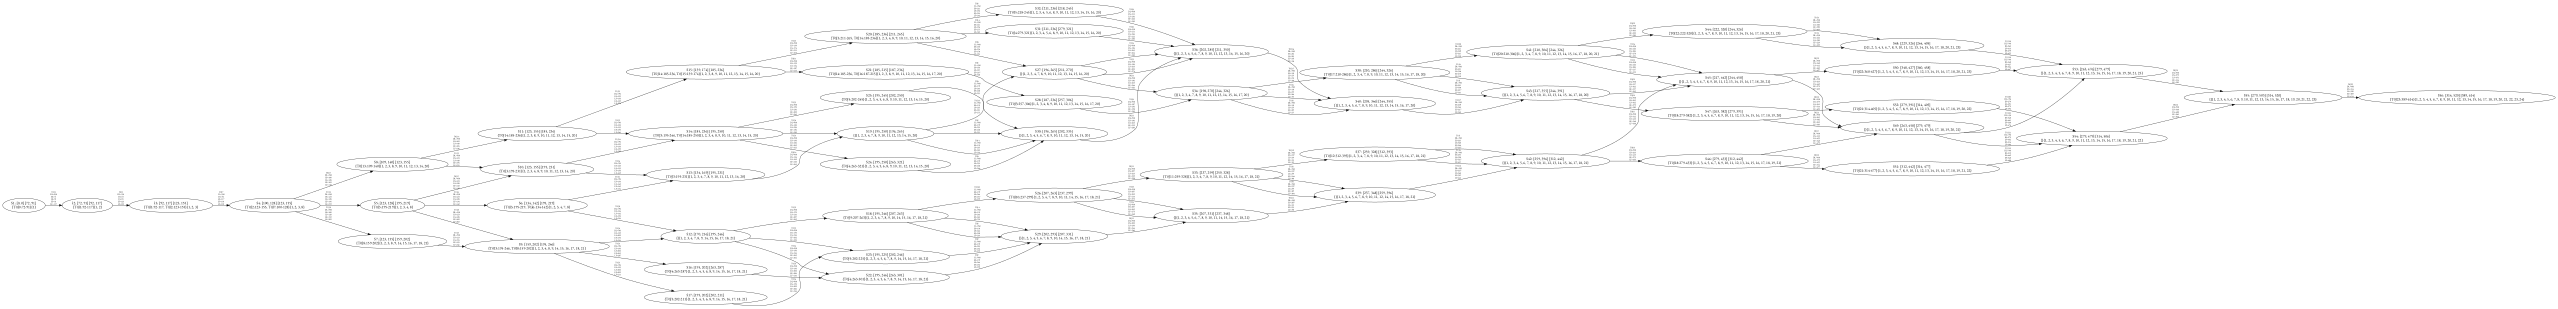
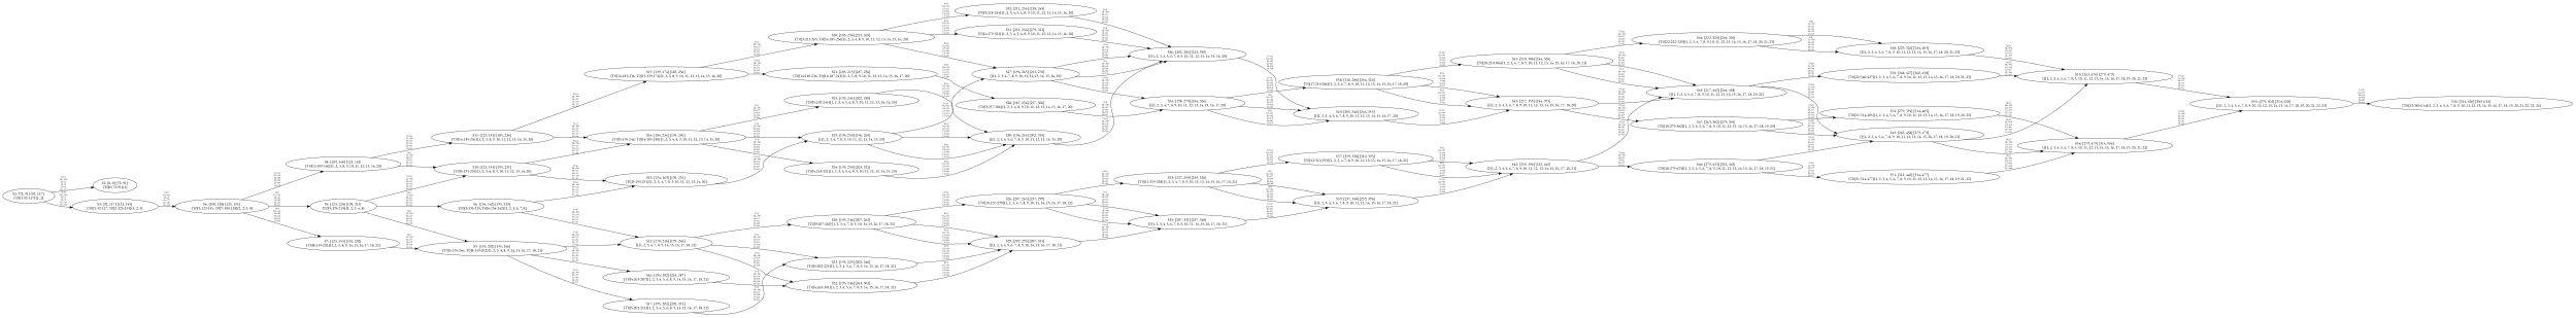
  digraph {
    fontname="EB Garamond"
    rankdir=LR
    node [fontname="EB Garamond"]
    edge [fontname="EB Garamond" fontsize=8]
    n1 [label="S1: [0, 0] [72, 91] \n{T0J0:72-91}{1}"]
    n2 [label="S2: [72, 91] [92, 117] \n{T0J1:92-117}{1, 2}"]
    n3 [label="S3: [92, 117] [123, 155] \n{T0J1:92-117, T0J2:123-155}{1, 2, 3}"]
    n4 [label="S4: [100, 128] [123, 155] \n{T0J2:123-155, T0J7:100-128}{1, 2, 3, 8}"]
    n5 [label="S5: [123, 128] [195, 219] \n{T0J3:195-219}{1, 2, 3, 4, 8}"]
    n6 [label="S7: [123, 155] [159, 202] \n{T0J8:159-202}{1, 2, 3, 8, 9, 14, 15, 16, 17, 18, 21}"]
    n7 [label="S8: [109, 140] [123, 155] \n{T0J13:109-140}{1, 2, 3, 8, 9, 10, 11, 12, 13, 14, 20}"]
    n8 [label="S6: [134, 142] [195, 219] \n{T0J3:195-219, T0J6:134-142}{1, 2, 3, 4, 7, 8}"]
    n9 [label="S9: [159, 202] [195, 246] \n{T0J3:195-246, T0J8:159-202}{1, 2, 3, 4, 8, 9, 14, 15, 16, 17, 18, 21}"]
    n10 [label="S10: [123, 155] [195, 231] \n{T0J3:195-231}{1, 2, 3, 4, 8, 9, 10, 11, 12, 13, 14, 20}"]
    n11 [label="S11: [123, 155] [185, 236] \n{T0J14:185-236}{1, 2, 3, 8, 9, 10, 11, 12, 13, 14, 15, 20}"]
    n12 [label="S12: [170, 216] [195, 246] \n{}{1, 2, 3, 4, 7, 8, 9, 14, 15, 16, 17, 18, 21}"]
    n13 [label="S13: [134, 169] [195, 231] \n{T0J3:195-231}{1, 2, 3, 4, 7, 8, 9, 10, 11, 12, 13, 14, 20}"]
    n14 [label="S16: [195, 202] [263, 287] \n{T0J4:263-287}{1, 2, 3, 4, 5, 6, 8, 9, 14, 15, 16, 17, 18, 21}"]
    n15 [label="S17: [195, 202] [202, 211] \n{T0J5:202-211}{1, 2, 3, 4, 5, 6, 8, 9, 14, 15, 16, 17, 18, 21}"]
    n16 [label="S14: [185, 236] [195, 250] \n{T0J3:195-246, T0J14:185-250}{1, 2, 3, 4, 8, 9, 10, 11, 12, 13, 14, 15, 20}"]
    n17 [label="S18: [195, 246] [207, 263] \n{T0J9:207-263}{1, 2, 3, 4, 7, 8, 9, 10, 14, 15, 16, 17, 18, 21}"]
    n18 [label="S22: [195, 246] [263, 301] \n{T0J4:263-301}{1, 2, 3, 4, 5, 6, 7, 8, 9, 14, 15, 16, 17, 18, 21}"]
    n19 [label="S23: [195, 225] [202, 246] \n{T0J5:202-225}{1, 2, 3, 4, 5, 6, 7, 8, 9, 14, 15, 16, 17, 18, 21}"]
    n20 [label="S19: [195, 250] [196, 265] \n{}{1, 2, 3, 4, 7, 8, 9, 10, 11, 12, 13, 14, 15, 20}"]
    n21 [label="S15: [139, 174] [185, 236] \n{T0J14:185-236, T0J15:139-174}{1, 2, 3, 8, 9, 10, 11, 12, 13, 14, 15, 16, 20}"]
    n22 [label="S24: [195, 250] [263, 321] \n{T0J4:263-321}{1, 2, 3, 4, 5, 6, 8, 9, 10, 11, 12, 13, 14, 15, 20}"]
    n23 [label="S25: [195, 245] [202, 250] \n{T0J5:202-245}{1, 2, 3, 4, 5, 6, 8, 9, 10, 11, 12, 13, 14, 15, 20}"]
    n24 [label="S20: [185, 236] [211, 265] \n{T0J3:211-265, T0J14:185-236}{1, 2, 3, 4, 8, 9, 10, 11, 12, 13, 14, 15, 16, 20}"]
    n25 [label="S21: [185, 215] [187, 236] \n{T0J14:185-236, T0J16:187-215}{1, 2, 3, 8, 9, 10, 11, 12, 13, 14, 15, 16, 17, 20}"]
    n26 [label="S26: [207, 263] [237, 299] \n{T0J10:237-299}{1, 2, 3, 4, 7, 8, 9, 10, 11, 14, 15, 16, 17, 18, 21}"]
    n27 [label="S29: [202, 293] [207, 331] \n{}{1, 2, 3, 4, 5, 6, 7, 8, 9, 10, 14, 15, 16, 17, 18, 21}"]
    n28 [label="S27: [196, 265] [211, 270] \n{}{1, 2, 3, 4, 7, 8, 9, 10, 11, 12, 13, 14, 15, 16, 20}"]
    n29 [label="S30: [196, 265] [202, 335] \n{}{1, 2, 3, 4, 5, 6, 7, 8, 9, 10, 11, 12, 13, 14, 15, 20}"]
    n30 [label="S31: [211, 236] [279, 321] \n{T0J4:279-321}{1, 2, 3, 4, 5, 6, 8, 9, 10, 11, 12, 13, 14, 15, 16, 20}"]
    n31 [label="S32: [211, 236] [218, 245] \n{T0J5:218-245}{1, 2, 3, 4, 5, 6, 8, 9, 10, 11, 12, 13, 14, 15, 16, 20}"]
    n32 [label="S28: [187, 236] [257, 306] \n{T0J3:257-306}{1, 2, 3, 4, 8, 9, 10, 11, 12, 13, 14, 15, 16, 17, 20}"]
    n33 [label="S33: [237, 299] [259, 328] \n{T0J11:259-328}{1, 2, 3, 4, 7, 8, 9, 10, 11, 12, 14, 15, 16, 17, 18, 21}"]
    n34 [label="S35: [207, 331] [237, 348] \n{}{1, 2, 3, 4, 5, 6, 7, 8, 9, 10, 11, 14, 15, 16, 17, 18, 21}"]
    n35 [label="S34: [198, 270] [244, 326] \n{}{1, 2, 3, 4, 7, 8, 9, 10, 11, 12, 13, 14, 15, 16, 17, 20}"]
    n36 [label="S36: [202, 285] [211, 350] \n{}{1, 2, 3, 4, 5, 6, 7, 8, 9, 10, 11, 12, 13, 14, 15, 16, 20}"]
    n37 [label="S37: [259, 328] [312, 393] \n{T0J12:312-393}{1, 2, 3, 4, 7, 8, 9, 10, 11, 12, 13, 14, 15, 16, 17, 18, 21}"]
    n38 [label="S39: [237, 348] [259, 396] \n{}{1, 2, 3, 4, 5, 6, 7, 8, 9, 10, 11, 12, 14, 15, 16, 17, 18, 21}"]
    n39 [label="S38: [210, 286] [244, 326] \n{T0J17:210-286}{1, 2, 3, 4, 7, 8, 9, 10, 11, 12, 13, 14, 15, 16, 17, 18, 20}"]
    n40 [label="S40: [205, 346] [244, 355] \n{}{1, 2, 3, 4, 5, 6, 7, 8, 9, 10, 11, 12, 13, 14, 15, 16, 17, 20}"]
    n41 [label="S42: [259, 396] [312, 442] \n{}{1, 2, 3, 4, 5, 6, 7, 8, 9, 10, 11, 12, 13, 14, 15, 16, 17, 18, 21}"]
    n42 [label="S41: [210, 306] [244, 326] \n{T0J20:210-306}{1, 2, 3, 4, 7, 8, 9, 10, 11, 12, 13, 14, 15, 16, 17, 18, 20, 21}"]
    n43 [label="S43: [217, 355] [244, 391] \n{}{1, 2, 3, 4, 5, 6, 7, 8, 9, 10, 11, 12, 13, 14, 15, 16, 17, 18, 20}"]
    n44 [label="S45: [217, 442] [244, 458] \n{}{1, 2, 3, 4, 5, 6, 7, 8, 9, 10, 11, 12, 13, 14, 15, 16, 17, 18, 20, 21}"]
    n45 [label="S46: [279, 433] [312, 442] \n{T0J18:279-433}{1, 2, 3, 4, 5, 6, 7, 8, 9, 10, 11, 12, 13, 14, 15, 16, 17, 18, 19, 21}"]
    n46 [label="S44: [222, 320] [244, 326] \n{T0J22:222-320}{1, 2, 3, 4, 7, 8, 9, 10, 11, 12, 13, 14, 15, 16, 17, 18, 20, 21, 23}"]
    n47 [label="S47: [263, 382] [279, 391] \n{T0J18:279-382}{1, 2, 3, 4, 5, 6, 7, 8, 9, 10, 11, 12, 13, 14, 15, 16, 17, 18, 19, 20}"]
    n48 [label="S48: [229, 326] [244, 405] \n{}{1, 2, 3, 4, 5, 6, 7, 8, 9, 10, 11, 12, 13, 14, 15, 16, 17, 18, 20, 21, 23}"]
    n49 [label="S49: [263, 458] [279, 479] \n{}{1, 2, 3, 4, 5, 6, 7, 8, 9, 10, 11, 12, 13, 14, 15, 16, 17, 18, 19, 20, 21}"]
    n50 [label="S50: [348, 427] [360, 458] \n{T0J22:360-427}{1, 2, 3, 4, 5, 6, 7, 8, 9, 10, 11, 12, 13, 14, 15, 16, 17, 18, 20, 21, 23}"]
    n51 [label="S51: [312, 442] [314, 477] \n{T0J21:314-477}{1, 2, 3, 4, 5, 6, 7, 8, 9, 10, 11, 12, 13, 14, 15, 16, 17, 18, 19, 21, 22}"]
    n52 [label="S52: [279, 391] [314, 405] \n{T0J21:314-405}{1, 2, 3, 4, 5, 6, 7, 8, 9, 10, 11, 12, 13, 14, 15, 16, 17, 18, 19, 20, 22}"]
    n53 [label="S53: [263, 476] [279, 479] \n{}{1, 2, 3, 4, 5, 6, 7, 8, 9, 10, 11, 12, 13, 14, 15, 16, 17, 18, 19, 20, 21, 23}"]
    n54 [label="S54: [279, 479] [314, 506] \n{}{1, 2, 3, 4, 5, 6, 7, 8, 9, 10, 11, 12, 13, 14, 15, 16, 17, 18, 19, 20, 21, 22}"]
    n55 [label="S55: [279, 503] [314, 520] \n{}{1, 2, 3, 4, 5, 6, 7, 8, 9, 10, 11, 12, 13, 14, 15, 16, 17, 18, 19, 20, 21, 22, 23}"]
    n56 [label="S56: [314, 520] [389, 614] \n{T0J23:389-614}{1, 2, 3, 4, 5, 6, 7, 8, 9, 10, 11, 12, 13, 14, 15, 16, 17, 18, 19, 20, 21, 22, 23, 24}"]
-   n1 -> n2 [label="T0 J1\nDL=950\nES=72\nLS=91\nEF=92\nLF=117"]
+   n2 -> n1 [label="T0 J1\nDL=950\nES=72\nLS=91\nEF=92\nLF=117"]
    n2 -> n3 [label="T0 J2\nDL=950\nES=72\nLS=91\nEF=123\nLF=155"]
    n3 -> n4 [label="T0 J7\nDL=950\nES=92\nLS=117\nEF=100\nLF=128"]
    n4 -> n5 [label="T0 J3\nDL=950\nES=123\nLS=128\nEF=195\nLF=219"]
    n4 -> n6 [label="T0 J8\nDL=950\nES=100\nLS=128\nEF=159\nLF=202"]
    n4 -> n7 [label="T0 J13\nDL=950\nES=100\nLS=128\nEF=109\nLF=140"]
    n5 -> n8 [label="T0 J6\nDL=950\nES=123\nLS=128\nEF=134\nLF=142"]
    n5 -> n9 [label="T0 J8\nDL=950\nES=123\nLS=128\nEF=182\nLF=202"]
    n5 -> n10 [label="T0 J13\nDL=950\nES=123\nLS=128\nEF=132\nLF=140"]
    n6 -> n9 [label="T0 J3\nDL=950\nES=123\nLS=155\nEF=195\nLF=246"]
    n7 -> n10 [label="T0 J3\nDL=950\nES=123\nLS=140\nEF=195\nLF=231"]
    n7 -> n11 [label="T0 J14\nDL=950\nES=109\nLS=140\nEF=185\nLF=236"]
    n8 -> n12 [label="T0 J8\nDL=950\nES=134\nLS=142\nEF=193\nLF=216"]
    n8 -> n13 [label="T0 J13\nDL=950\nES=134\nLS=142\nEF=143\nLF=154"]
    n9 -> n12 [label="T0 J6\nDL=950\nES=159\nLS=202\nEF=170\nLF=216"]
    n9 -> n14 [label="T0 J4\nDL=950\nES=195\nLS=202\nEF=263\nLF=287"]
    n9 -> n15 [label="T0 J5\nDL=950\nES=195\nLS=202\nEF=202\nLF=211"]
    n10 -> n13 [label="T0 J6\nDL=950\nES=123\nLS=155\nEF=134\nLF=169"]
    n10 -> n16 [label="T0 J14\nDL=950\nES=123\nLS=154\nEF=199\nLF=250"]
    n11 -> n16 [label="T0 J3\nDL=950\nES=123\nLS=155\nEF=195\nLF=246"]
    n11 -> n21 [label="T0 J15\nDL=950\nES=123\nLS=154\nEF=139\nLF=174"]
    n12 -> n17 [label="T0 J9\nDL=950\nES=170\nLS=216\nEF=207\nLF=263"]
    n12 -> n18 [label="T0 J4\nDL=950\nES=195\nLS=216\nEF=263\nLF=301"]
    n12 -> n19 [label="T0 J5\nDL=950\nES=195\nLS=216\nEF=202\nLF=225"]
    n13 -> n20 [label="T0 J14\nDL=950\nES=134\nLS=169\nEF=210\nLF=265"]
    n14 -> n18 [label="T0 J6\nDL=950\nES=195\nLS=202\nEF=206\nLF=216"]
    n15 -> n19 [label="T0 J6\nDL=950\nES=195\nLS=202\nEF=206\nLF=216"]
    n16 -> n20 [label="T0 J6\nDL=950\nES=185\nLS=236\nEF=196\nLF=250"]
    n16 -> n22 [label="T0 J4\nDL=950\nES=195\nLS=236\nEF=263\nLF=321"]
    n16 -> n23 [label="T0 J5\nDL=950\nES=195\nLS=236\nEF=202\nLF=245"]
    n17 -> n26 [label="T0 J10\nDL=950\nES=195\nLS=246\nEF=237\nLF=299"]
    n17 -> n27 [label="T0 J4\nDL=950\nES=195\nLS=246\nEF=263\nLF=331"]
    n17 -> n27 [label="T0 J5\nDL=950\nES=195\nLS=246\nEF=202\nLF=255"]
    n18 -> n27 [label="T0 J9\nDL=950\nES=195\nLS=246\nEF=232\nLF=293"]
    n19 -> n27 [label="T0 J9\nDL=950\nES=195\nLS=225\nEF=232\nLF=272"]
    n20 -> n28 [label="T0 J15\nDL=950\nES=195\nLS=250\nEF=211\nLF=270"]
    n20 -> n29 [label="T0 J4\nDL=950\nES=195\nLS=250\nEF=263\nLF=335"]
    n20 -> n29 [label="T0 J5\nDL=950\nES=195\nLS=250\nEF=202\nLF=259"]
    n21 -> n24 [label="T0 J3\nDL=950\nES=139\nLS=174\nEF=211\nLF=265"]
    n21 -> n25 [label="T0 J16\nDL=950\nES=139\nLS=154\nEF=187\nLF=215"]
    n22 -> n29 [label="T0 J6\nDL=950\nES=195\nLS=250\nEF=206\nLF=264"]
    n23 -> n29 [label="T0 J6\nDL=950\nES=195\nLS=245\nEF=206\nLF=259"]
    n24 -> n28 [label="T0 J6\nDL=950\nES=185\nLS=236\nEF=196\nLF=250"]
    n24 -> n30 [label="T0 J4\nDL=950\nES=211\nLS=236\nEF=279\nLF=321"]
    n24 -> n31 [label="T0 J5\nDL=950\nES=211\nLS=236\nEF=218\nLF=245"]
    n25 -> n32 [label="T0 J3\nDL=950\nES=185\nLS=215\nEF=257\nLF=306"]
    n26 -> n33 [label="T0 J11\nDL=950\nES=207\nLS=263\nEF=259\nLF=328"]
    n26 -> n34 [label="T0 J4\nDL=950\nES=207\nLS=263\nEF=275\nLF=348"]
    n26 -> n34 [label="T0 J5\nDL=950\nES=207\nLS=263\nEF=214\nLF=272"]
    n27 -> n34 [label="T0 J10\nDL=950\nES=202\nLS=293\nEF=244\nLF=346"]
    n28 -> n35 [label="T0 J16\nDL=950\nES=196\nLS=265\nEF=244\nLF=326"]
    n28 -> n36 [label="T0 J4\nDL=950\nES=196\nLS=265\nEF=264\nLF=350"]
    n28 -> n36 [label="T0 J5\nDL=950\nES=196\nLS=265\nEF=203\nLF=274"]
    n29 -> n36 [label="T0 J15\nDL=950\nES=196\nLS=265\nEF=212\nLF=285"]
    n30 -> n36 [label="T0 J6\nDL=950\nES=211\nLS=236\nEF=222\nLF=250"]
    n31 -> n36 [label="T0 J6\nDL=950\nES=211\nLS=236\nEF=222\nLF=250"]
    n32 -> n35 [label="T0 J6\nDL=950\nES=187\nLS=236\nEF=198\nLF=250"]
    n33 -> n37 [label="T0 J12\nDL=950\nES=237\nLS=299\nEF=312\nLF=393"]
    n33 -> n38 [label="T0 J4\nDL=950\nES=237\nLS=299\nEF=305\nLF=384"]
    n33 -> n38 [label="T0 J5\nDL=950\nES=237\nLS=299\nEF=244\nLF=308"]
    n34 -> n38 [label="T0 J11\nDL=950\nES=207\nLS=331\nEF=259\nLF=396"]
    n35 -> n39 [label="T0 J17\nDL=950\nES=198\nLS=270\nEF=210\nLF=286"]
    n35 -> n40 [label="T0 J4\nDL=950\nES=198\nLS=270\nEF=266\nLF=355"]
    n35 -> n40 [label="T0 J5\nDL=950\nES=198\nLS=270\nEF=205\nLF=279"]
    n36 -> n40 [label="T0 J16\nDL=950\nES=202\nLS=285\nEF=250\nLF=346"]
    n37 -> n41 [label="T0 J4\nDL=950\nES=259\nLS=328\nEF=327\nLF=413"]
    n37 -> n41 [label="T0 J5\nDL=950\nES=259\nLS=328\nEF=266\nLF=337"]
    n38 -> n41 [label="T0 J12\nDL=950\nES=237\nLS=348\nEF=312\nLF=442"]
    n39 -> n42 [label="T0 J20\nDL=950\nES=210\nLS=305\nEF=210\nLF=306"]
    n39 -> n43 [label="T0 J4\nDL=950\nES=210\nLS=306\nEF=278\nLF=391"]
    n39 -> n43 [label="T0 J5\nDL=950\nES=210\nLS=306\nEF=217\nLF=315"]
    n40 -> n43 [label="T0 J17\nDL=950\nES=205\nLS=346\nEF=217\nLF=362"]
    n41 -> n44 [label="T0 J19\nDL=950\nES=312\nLS=412\nEF=348\nLF=458"]
    n41 -> n45 [label="T0 J18\nDL=950\nES=263\nLS=413\nEF=279\nLF=433"]
    n42 -> n44 [label="T0 J4\nDL=950\nES=210\nLS=306\nEF=278\nLF=391"]
    n42 -> n44 [label="T0 J5\nDL=950\nES=210\nLS=306\nEF=217\nLF=315"]
    n42 -> n46 [label="T0 J22\nDL=950\nES=210\nLS=305\nEF=222\nLF=320"]
    n43 -> n44 [label="T0 J20\nDL=950\nES=217\nLS=362\nEF=217\nLF=363"]
    n43 -> n47 [label="T0 J18\nDL=950\nES=263\nLS=362\nEF=279\nLF=382"]
    n44 -> n49 [label="T0 J18\nDL=950\nES=263\nLS=442\nEF=279\nLF=462"]
    n44 -> n50 [label="T0 J22\nDL=950\nES=348\nLS=412\nEF=360\nLF=427"]
    n45 -> n49 [label="T0 J19\nDL=950\nES=312\nLS=433\nEF=348\nLF=479"]
    n45 -> n51 [label="T0 J21\nDL=950\nES=279\nLS=433\nEF=314\nLF=477"]
    n46 -> n48 [label="T0 J4\nDL=950\nES=222\nLS=320\nEF=290\nLF=405"]
    n46 -> n48 [label="T0 J5\nDL=950\nES=222\nLS=320\nEF=229\nLF=329"]
    n47 -> n49 [label="T0 J20\nDL=950\nES=263\nLS=382\nEF=263\nLF=383"]
    n47 -> n52 [label="T0 J21\nDL=950\nES=279\nLS=361\nEF=314\nLF=405"]
    n48 -> n53 [label="T0 J18\nDL=950\nES=263\nLS=413\nEF=279\nLF=433"]
    n49 -> n53 [label="T0 J22\nDL=950\nES=348\nLS=461\nEF=360\nLF=476"]
    n49 -> n54 [label="T0 J21\nDL=950\nES=279\nLS=462\nEF=314\nLF=506"]
    n50 -> n53 [label="T0 J18\nDL=950\nES=348\nLS=427\nEF=364\nLF=447"]
    n51 -> n54 [label="T0 J19\nDL=950\nES=312\nLS=442\nEF=348\nLF=488"]
    n52 -> n54 [label="T0 J20\nDL=950\nES=279\nLS=391\nEF=279\nLF=392"]
    n53 -> n55 [label="T0 J21\nDL=950\nES=279\nLS=476\nEF=314\nLF=520"]
    n54 -> n55 [label="T0 J22\nDL=950\nES=348\nLS=488\nEF=360\nLF=503"]
    n55 -> n56 [label="T0 J23\nDL=950\nES=314\nLS=520\nEF=389\nLF=614"]
  }
